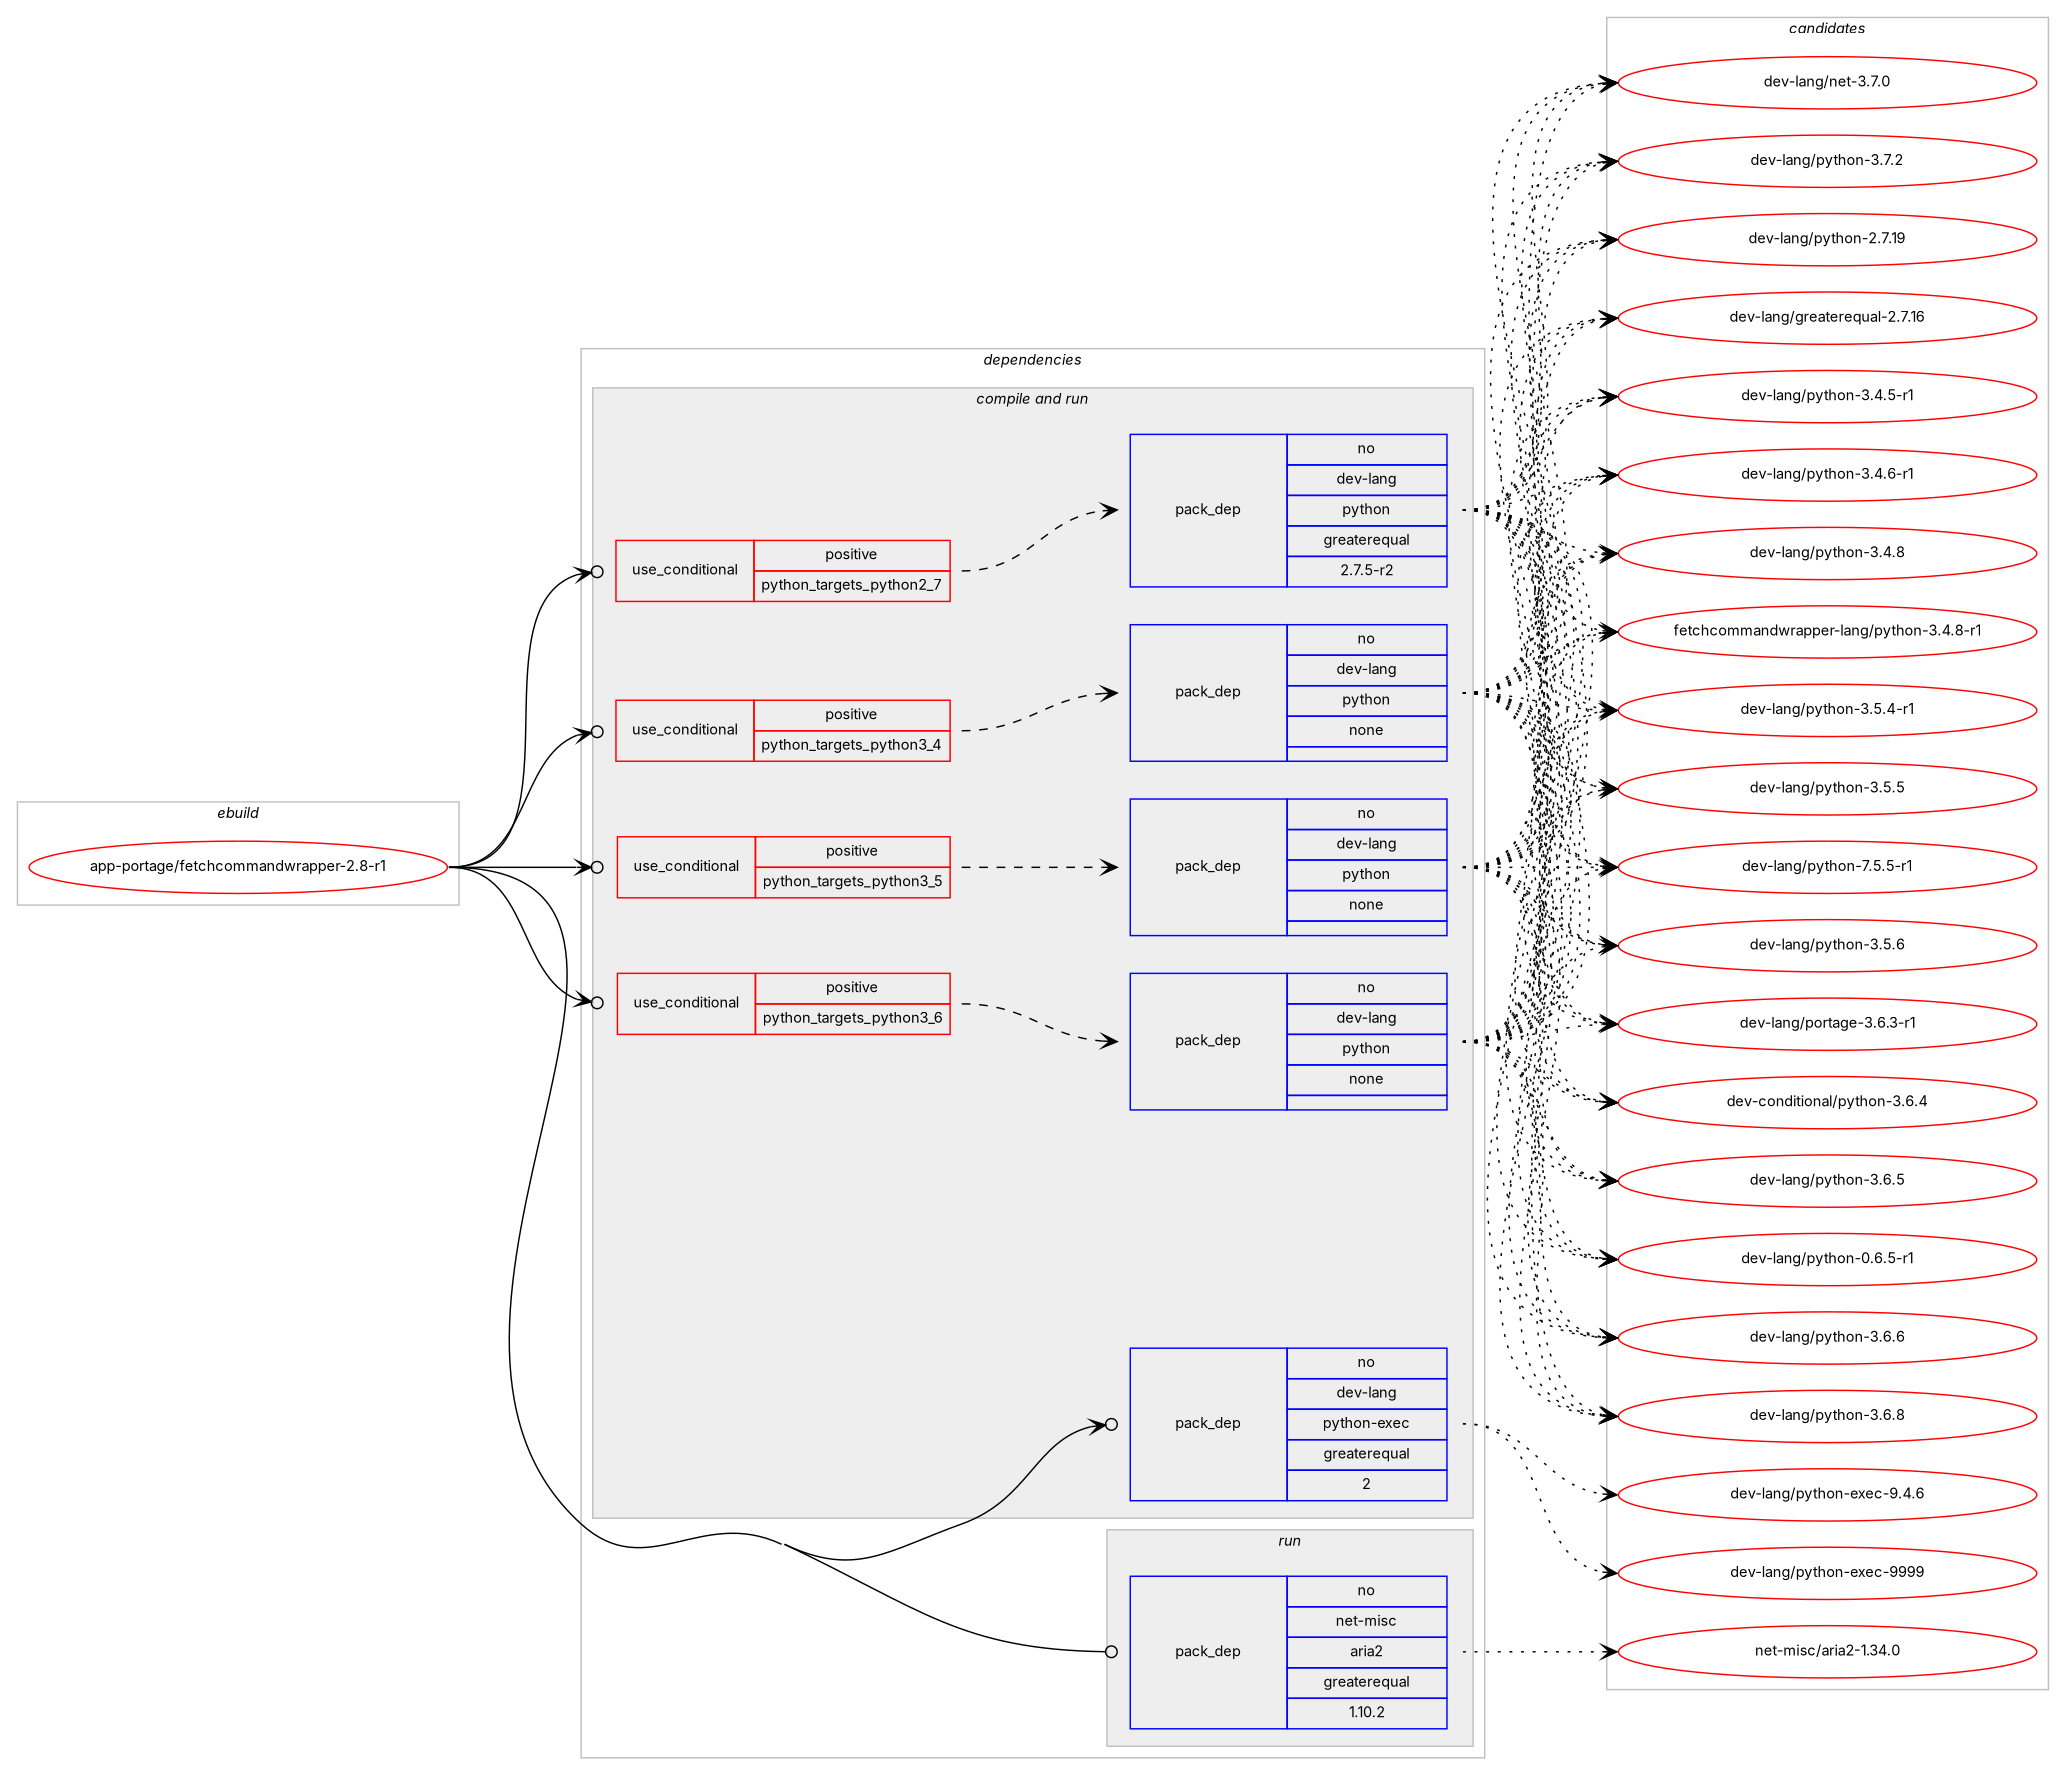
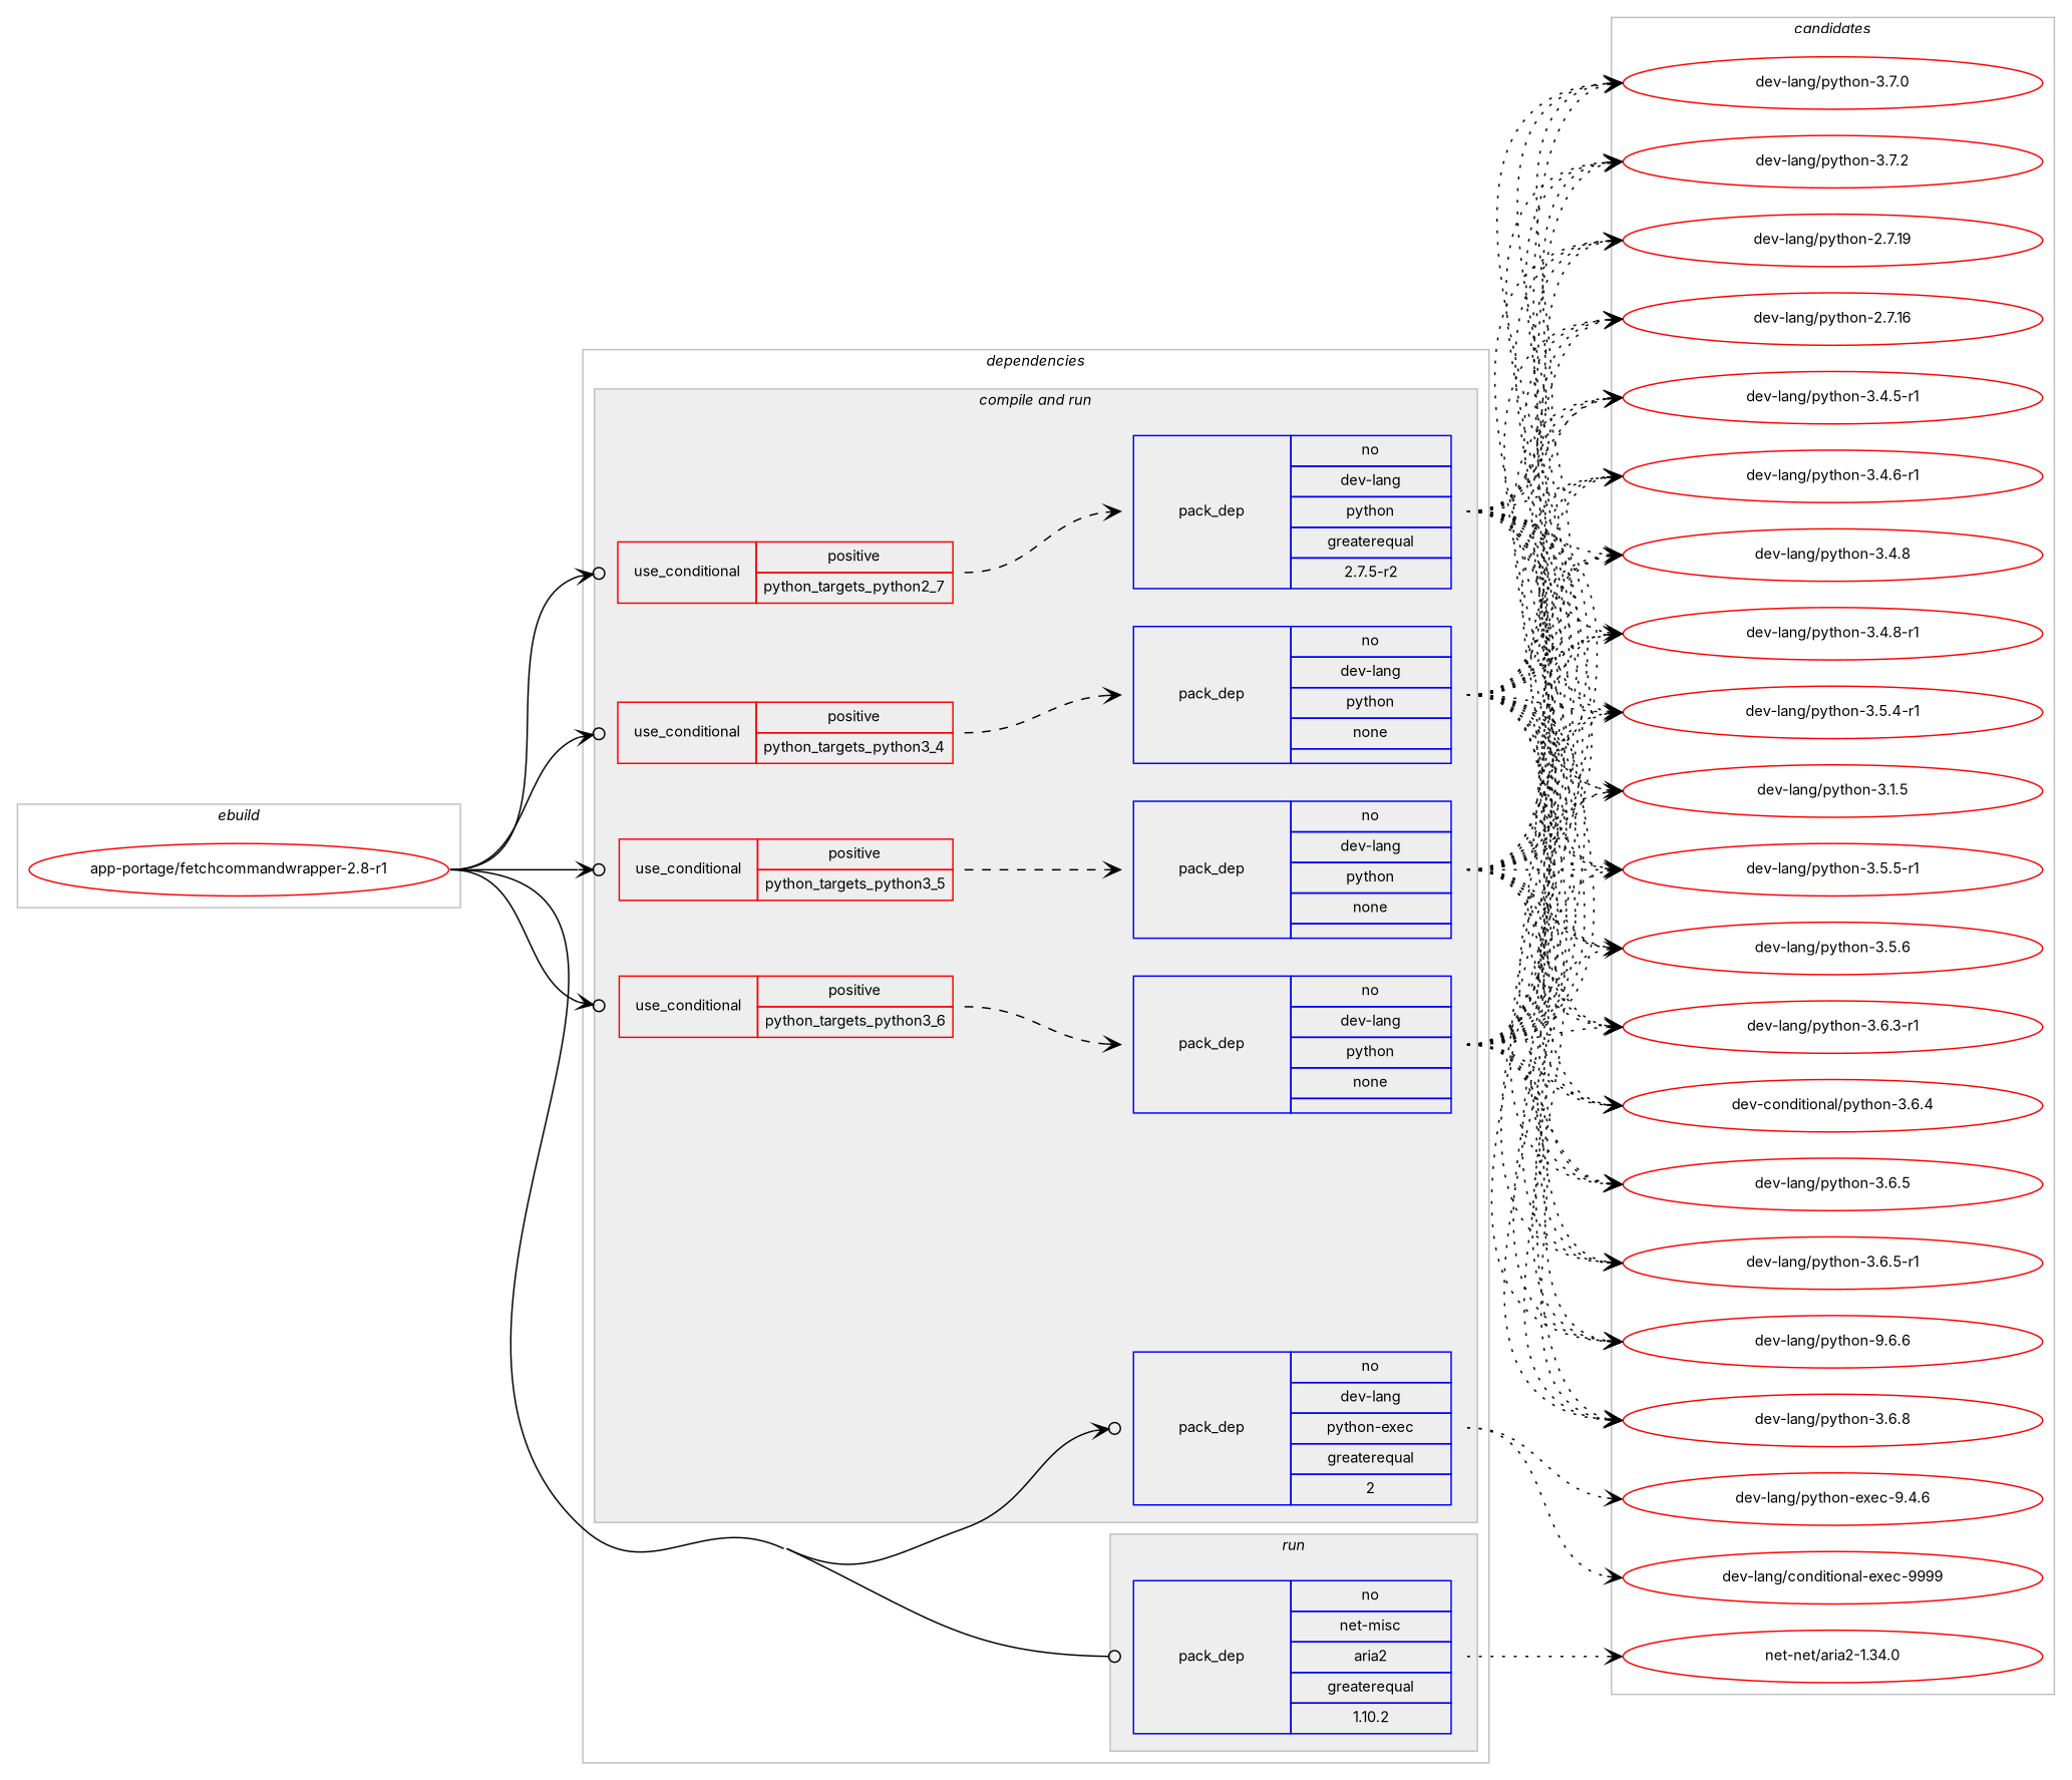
  digraph {
    compound=true
    concentrate=true
    fontname=Inter
    fontsize=10
    newrank=true
    rankdir=LR
    ranksep=1.5
    node [color=red fontname=Inter fontsize=10]
    edge [arrowhead=vee fontname=Inter headport=w style=dotted tailport=e weight=100]
    n1 [label="app-portage/fetchcommandwrapper-2.8-r1" width=4]
    n2 [color=blue label=<<TABLE BORDER="0" CELLBORDER="1" CELLSPACING="0" CELLPADDING="4" WIDTH="220"><TR><TD ROWSPAN="6" CELLPADDING="30">pack_dep</TD></TR><TR><TD WIDTH="110">no</TD></TR><TR><TD>dev-lang</TD></TR><TR><TD>python</TD></TR><TR><TD>greaterequal</TD></TR><TR><TD>2.7.5-r2</TD></TR></TABLE>> shape=none]
    n3 [label=<<TABLE BORDER="0" CELLBORDER="1" CELLSPACING="0" CELLPADDING="4"><TR><TD ROWSPAN="3" CELLPADDING="10">use_conditional</TD></TR><TR><TD>positive</TD></TR><TR><TD>python_targets_python2_7</TD></TR></TABLE>> shape=none]
    n4 [color=blue label=<<TABLE BORDER="0" CELLBORDER="1" CELLSPACING="0" CELLPADDING="4" WIDTH="220"><TR><TD ROWSPAN="6" CELLPADDING="30">pack_dep</TD></TR><TR><TD WIDTH="110">no</TD></TR><TR><TD>dev-lang</TD></TR><TR><TD>python</TD></TR><TR><TD>none</TD></TR><TR><TD></TD></TR></TABLE>> shape=none]
    n5 [label=<<TABLE BORDER="0" CELLBORDER="1" CELLSPACING="0" CELLPADDING="4"><TR><TD ROWSPAN="3" CELLPADDING="10">use_conditional</TD></TR><TR><TD>positive</TD></TR><TR><TD>python_targets_python3_4</TD></TR></TABLE>> shape=none]
    n6 [color=blue label=<<TABLE BORDER="0" CELLBORDER="1" CELLSPACING="0" CELLPADDING="4" WIDTH="220"><TR><TD ROWSPAN="6" CELLPADDING="30">pack_dep</TD></TR><TR><TD WIDTH="110">no</TD></TR><TR><TD>dev-lang</TD></TR><TR><TD>python</TD></TR><TR><TD>none</TD></TR><TR><TD></TD></TR></TABLE>> shape=none]
    n7 [label=<<TABLE BORDER="0" CELLBORDER="1" CELLSPACING="0" CELLPADDING="4"><TR><TD ROWSPAN="3" CELLPADDING="10">use_conditional</TD></TR><TR><TD>positive</TD></TR><TR><TD>python_targets_python3_5</TD></TR></TABLE>> shape=none]
    n8 [color=blue label=<<TABLE BORDER="0" CELLBORDER="1" CELLSPACING="0" CELLPADDING="4" WIDTH="220"><TR><TD ROWSPAN="6" CELLPADDING="30">pack_dep</TD></TR><TR><TD WIDTH="110">no</TD></TR><TR><TD>dev-lang</TD></TR><TR><TD>python</TD></TR><TR><TD>none</TD></TR><TR><TD></TD></TR></TABLE>> shape=none]
    n9 [label=<<TABLE BORDER="0" CELLBORDER="1" CELLSPACING="0" CELLPADDING="4"><TR><TD ROWSPAN="3" CELLPADDING="10">use_conditional</TD></TR><TR><TD>positive</TD></TR><TR><TD>python_targets_python3_6</TD></TR></TABLE>> shape=none]
    n10 [color=blue label=<<TABLE BORDER="0" CELLBORDER="1" CELLSPACING="0" CELLPADDING="4" WIDTH="220"><TR><TD ROWSPAN="6" CELLPADDING="30">pack_dep</TD></TR><TR><TD WIDTH="110">no</TD></TR><TR><TD>dev-lang</TD></TR><TR><TD>python-exec</TD></TR><TR><TD>greaterequal</TD></TR><TR><TD>2</TD></TR></TABLE>> shape=none]
    n11 [color=blue label=<<TABLE BORDER="0" CELLBORDER="1" CELLSPACING="0" CELLPADDING="4" WIDTH="220"><TR><TD ROWSPAN="6" CELLPADDING="30">pack_dep</TD></TR><TR><TD WIDTH="110">no</TD></TR><TR><TD>net-misc</TD></TR><TR><TD>aria2</TD></TR><TR><TD>greaterequal</TD></TR><TR><TD>1.10.2</TD></TR></TABLE>> shape=none]
    n12 [label="dev-lang/python-2.7.19" width=4]
-   n13 [label="dev-lang/greaterequal-2.7.16" width=4]
+   n13 [label="dev-lang/python-2.7.16" width=4]
    n14 [label="dev-lang/python-3.4.5-r1" width=4]
    n15 [label="dev-lang/python-3.4.6-r1" width=4]
    n16 [label="dev-lang/python-3.4.8" width=4]
-   n17 [label="fetchcommandwrapper-lang/python-3.4.8-r1" width=4]
+   n17 [label="dev-lang/python-3.4.8-r1" width=4]
    n18 [label="dev-lang/python-3.5.4-r1" width=4]
-   n19 [label="dev-lang/python-3.5.5" width=4]
-   n20 [label="dev-lang/python-7.5.5-r1" width=4]
+   n19 [label="dev-lang/python-3.1.5" width=4]
+   n20 [label="dev-lang/python-3.5.5-r1" width=4]
    n21 [label="dev-lang/python-3.5.6" width=4]
-   n22 [label="dev-lang/portage-3.6.3-r1" width=4]
+   n22 [label="dev-lang/python-3.6.3-r1" width=4]
    n23 [label="dev-conditional/python-3.6.4" width=4]
    n24 [label="dev-lang/python-3.6.5" width=4]
-   n25 [label="dev-lang/python-0.6.5-r1" width=4]
-   n26 [label="dev-lang/python-3.6.6" width=4]
+   n25 [label="dev-lang/python-3.6.5-r1" width=4]
+   n26 [label="dev-lang/python-9.6.6" width=4]
    n27 [label="dev-lang/python-3.6.8" width=4]
-   n28 [label="dev-lang/net-3.7.0" width=4]
+   n28 [label="dev-lang/python-3.7.0" width=4]
    n29 [label="dev-lang/python-3.7.2" width=4]
    n30 [label="dev-lang/python-exec-9.4.6" width=4]
-   n31 [label="dev-lang/python-exec-9999" width=4]
-   n32 [label="net-misc/aria2-1.34.0" width=4]
+   n31 [label="dev-lang/conditional-exec-9999" width=4]
+   n32 [label="net-net/aria2-1.34.0" width=4]
    subgraph cluster_1 {
      color=gray
      label=<<i>ebuild</i>>
      rank=same
      n1
    }
    subgraph cluster_2 {
      color=gray
      label=<<i>dependencies</i>>
      subgraph cluster_3 {
        color=gray
        fillcolor="#eeeeee"
        label=<<i>compile</i>>
        style=filled
      }
      subgraph cluster_4 {
        color=gray
        fillcolor="#eeeeee"
        label=<<i>compile and run</i>>
        style=filled
        subgraph sub_5 {
          color=gray
          fillcolor="#eeeeee"
          label=<<i>compile and run</i>>
          style=filled
          n3
          subgraph sub_6 {
            color=gray
            fillcolor="#eeeeee"
            label=<<i>compile and run</i>>
            style=filled
            n2
          }
        }
        subgraph sub_7 {
          color=gray
          fillcolor="#eeeeee"
          label=<<i>compile and run</i>>
          style=filled
          n5
          subgraph sub_8 {
            color=gray
            fillcolor="#eeeeee"
            label=<<i>compile and run</i>>
            style=filled
            n4
          }
        }
        subgraph sub_9 {
          color=gray
          fillcolor="#eeeeee"
          label=<<i>compile and run</i>>
          style=filled
          n7
          subgraph sub_10 {
            color=gray
            fillcolor="#eeeeee"
            label=<<i>compile and run</i>>
            style=filled
            n6
          }
        }
        subgraph sub_11 {
          color=gray
          fillcolor="#eeeeee"
          label=<<i>compile and run</i>>
          style=filled
          n9
          subgraph sub_12 {
            color=gray
            fillcolor="#eeeeee"
            label=<<i>compile and run</i>>
            style=filled
            n8
          }
        }
        subgraph sub_13 {
          color=gray
          fillcolor="#eeeeee"
          label=<<i>compile and run</i>>
          style=filled
          n10
        }
      }
      subgraph cluster_14 {
        color=gray
        fillcolor="#eeeeee"
        label=<<i>run</i>>
        style=filled
        subgraph sub_15 {
          color=gray
          fillcolor="#eeeeee"
          label=<<i>run</i>>
          style=filled
          n11
        }
      }
    }
    subgraph cluster_16 {
      color=gray
      label=<<i>candidates</i>>
      rank=same
      subgraph sub_17 {
        color=black
        label=<<i>candidates</i>>
        nodesep=1
        rank=same
        n12
        n13
        n14
        n15
        n16
        n17
        n18
        n19
        n20
        n21
        n22
        n23
        n24
        n25
        n26
        n27
        n28
        n29
      }
      subgraph sub_18 {
        color=black
        label=<<i>candidates</i>>
        nodesep=1
        rank=same
        n12
        n13
        n14
        n15
        n16
        n17
        n18
        n19
        n20
        n21
        n22
        n23
        n24
        n25
        n26
        n27
        n28
        n29
      }
      subgraph sub_19 {
        color=black
        label=<<i>candidates</i>>
        nodesep=1
        rank=same
        n12
        n13
        n14
        n15
        n16
        n17
        n18
        n19
        n20
        n21
        n22
        n23
        n24
        n25
        n26
        n27
        n28
        n29
      }
      subgraph sub_20 {
        color=black
        label=<<i>candidates</i>>
        nodesep=1
        rank=same
        n12
        n13
        n14
        n15
        n16
        n17
        n18
        n19
        n20
        n21
        n22
        n23
        n24
        n25
        n26
        n27
        n28
        n29
      }
      subgraph sub_21 {
        color=black
        label=<<i>candidates</i>>
        nodesep=1
        rank=same
        n30
        n31
      }
      subgraph sub_22 {
        color=black
        label=<<i>candidates</i>>
        nodesep=1
        rank=same
        n32
      }
    }
    n1 -> n3 [arrowhead=odotvee style=solid weight=20]
    n1 -> n5 [arrowhead=odotvee style=solid weight=20]
    n1 -> n7 [arrowhead=odotvee style=solid weight=20]
    n1 -> n9 [arrowhead=odotvee style=solid weight=20]
    n1 -> n10 [arrowhead=odotvee style=solid weight=20]
    n1 -> n11 [arrowhead=odot style=solid weight=20]
    n2 -> n12
    n2 -> n13
    n2 -> n14
    n2 -> n15
    n2 -> n16
    n2 -> n17
    n2 -> n18
    n2 -> n19
    n2 -> n20
    n2 -> n21
    n2 -> n22
    n2 -> n23
    n2 -> n24
    n2 -> n25
    n2 -> n26
    n2 -> n27
    n2 -> n28
    n2 -> n29
    n3 -> n2 [style=dashed weight=20]
    n4 -> n12
    n4 -> n13
    n4 -> n14
    n4 -> n15
    n4 -> n16
    n4 -> n17
    n4 -> n18
    n4 -> n19
    n4 -> n20
    n4 -> n21
    n4 -> n22
    n4 -> n23
    n4 -> n24
    n4 -> n25
    n4 -> n26
    n4 -> n27
    n4 -> n28
    n4 -> n29
    n5 -> n4 [style=dashed weight=20]
    n6 -> n12
    n6 -> n13
    n6 -> n14
    n6 -> n15
    n6 -> n16
    n6 -> n17
    n6 -> n18
    n6 -> n19
    n6 -> n20
    n6 -> n21
    n6 -> n22
    n6 -> n23
    n6 -> n24
    n6 -> n25
    n6 -> n26
    n6 -> n27
    n6 -> n28
    n6 -> n29
    n7 -> n6 [style=dashed weight=20]
    n8 -> n12
    n8 -> n13
    n8 -> n14
    n8 -> n15
    n8 -> n16
    n8 -> n17
    n8 -> n18
    n8 -> n19
    n8 -> n20
    n8 -> n21
    n8 -> n22
    n8 -> n23
    n8 -> n24
    n8 -> n25
    n8 -> n26
    n8 -> n27
    n8 -> n28
    n8 -> n29
    n9 -> n8 [style=dashed weight=20]
    n10 -> n30
    n10 -> n31
    n11 -> n32
  }
